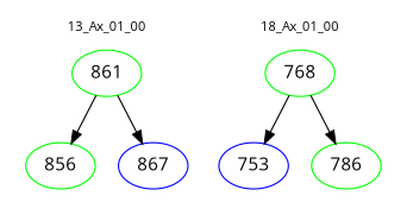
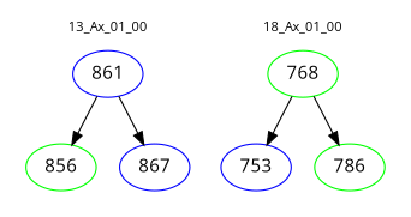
  digraph {
    fontname="Open Sans"
    node [color=green fontname="Open Sans"]
    edge [color=black fontname="Open Sans"]
-   n1 [label=861]
+   n1 [color=blue label=861]
    n2 [label=856]
    n3 [color=blue label=867]
    n4 [label=768]
    n5 [color=blue label=753]
    n6 [label=786]
    subgraph cluster_1 {
      color=white
      fontsize=10
      label="13_Ax_01_00"
      n1
      n2
      n3
    }
    subgraph cluster_2 {
      color=white
      fontsize=10
      label="18_Ax_01_00"
      n4
      n5
      n6
    }
    n1 -> n2
    n1 -> n3
    n4 -> n5
    n4 -> n6
  }
